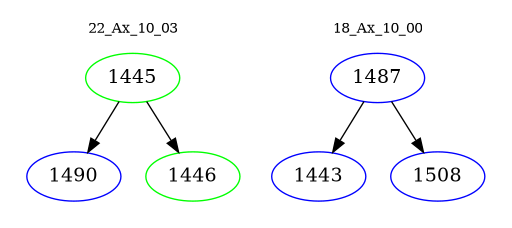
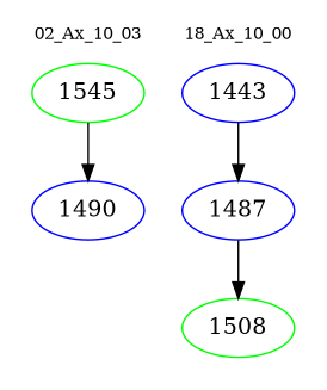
  digraph {
    node [color=blue]
    edge [color=black]
-   n1 [color=green label=1445]
+   n1 [color=green label=1545]
    n2 [label=1490]
-   n3 [color=green label=1446]
    n4 [label=1487]
    n5 [label=1443]
-   n6 [label=1508]
+   n6 [color=green label=1508]
    subgraph cluster_1 {
      color=white
      fontsize=10
-     label="22_Ax_10_03"
+     label="02_Ax_10_03"
      n1
      n2
-     n3
    }
    subgraph cluster_2 {
      color=white
      fontsize=10
      label="18_Ax_10_00"
      n4
      n5
      n6
    }
    n1 -> n2
-   n1 -> n3
-   n4 -> n5
+   n5 -> n4
    n4 -> n6
  }
